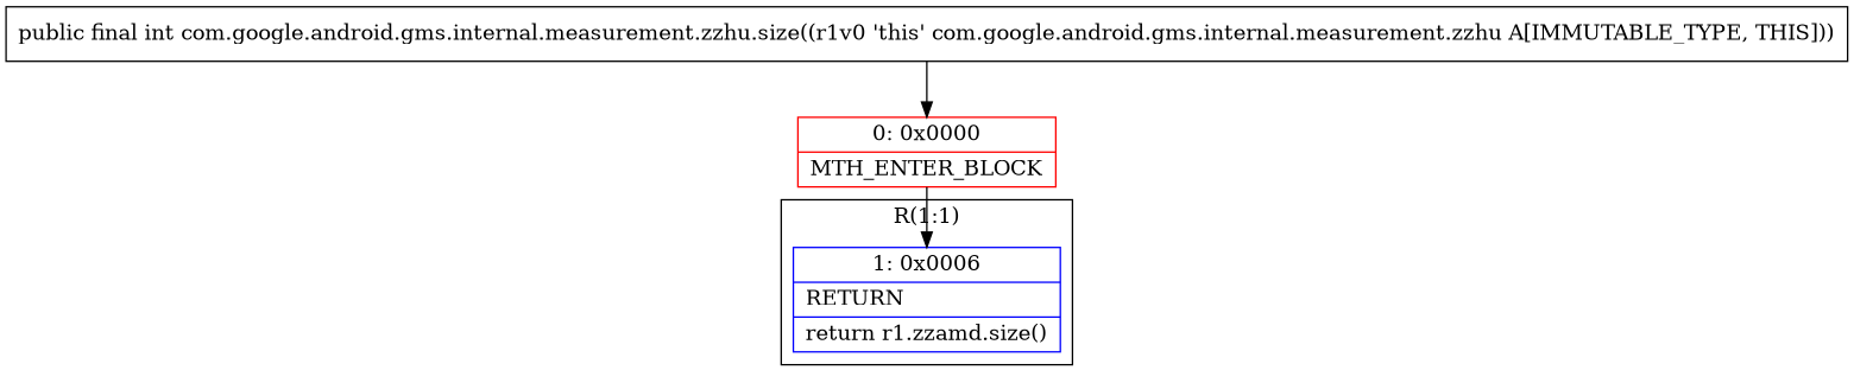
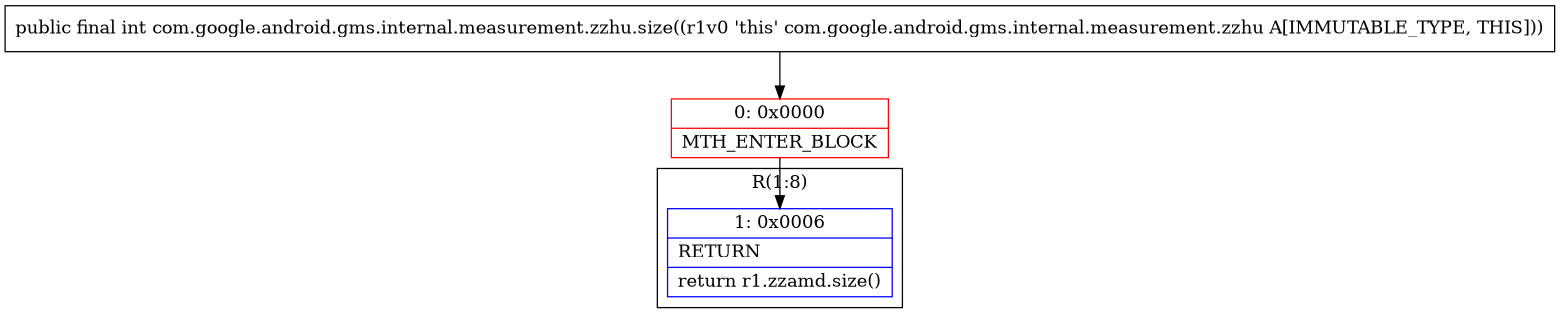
  digraph {
    node [shape=record]
    n1 [color=blue label="{1\:\ 0x0006|RETURN\l|return r1.zzamd.size()\l}"]
    n2 [color=red label="{0\:\ 0x0000|MTH_ENTER_BLOCK\l}"]
    n3 [label="{public final int com.google.android.gms.internal.measurement.zzhu.size((r1v0 'this' com.google.android.gms.internal.measurement.zzhu A[IMMUTABLE_TYPE, THIS])) }"]
    subgraph cluster_1 {
-     label="R(1:1)"
+     label="R(1:8)"
      n1
    }
    n2 -> n1
    n3 -> n2
  }
